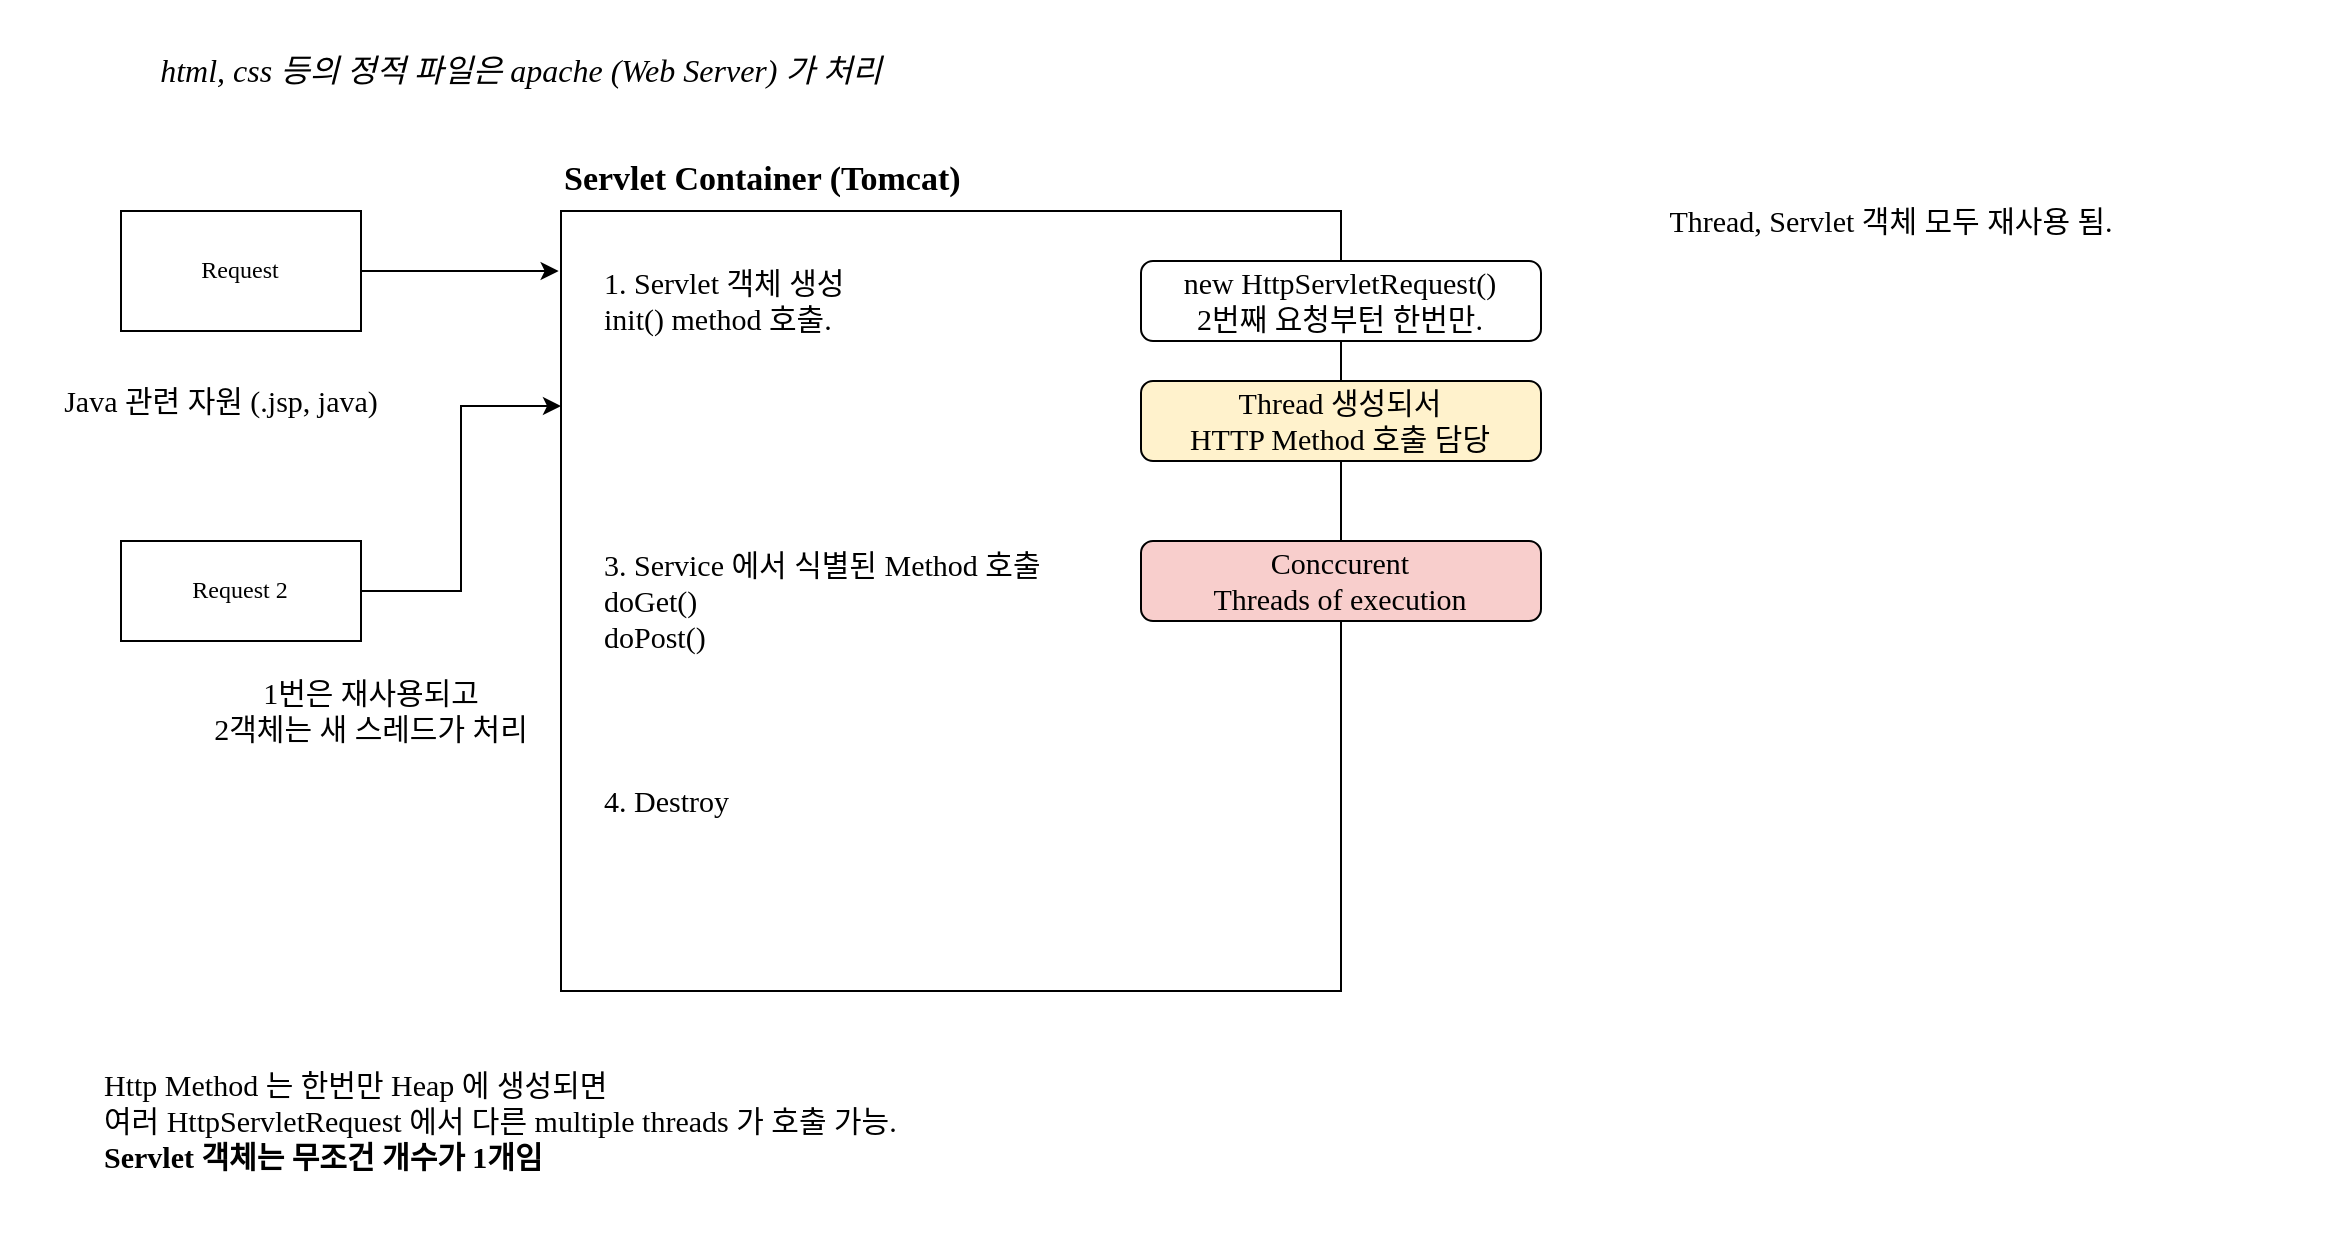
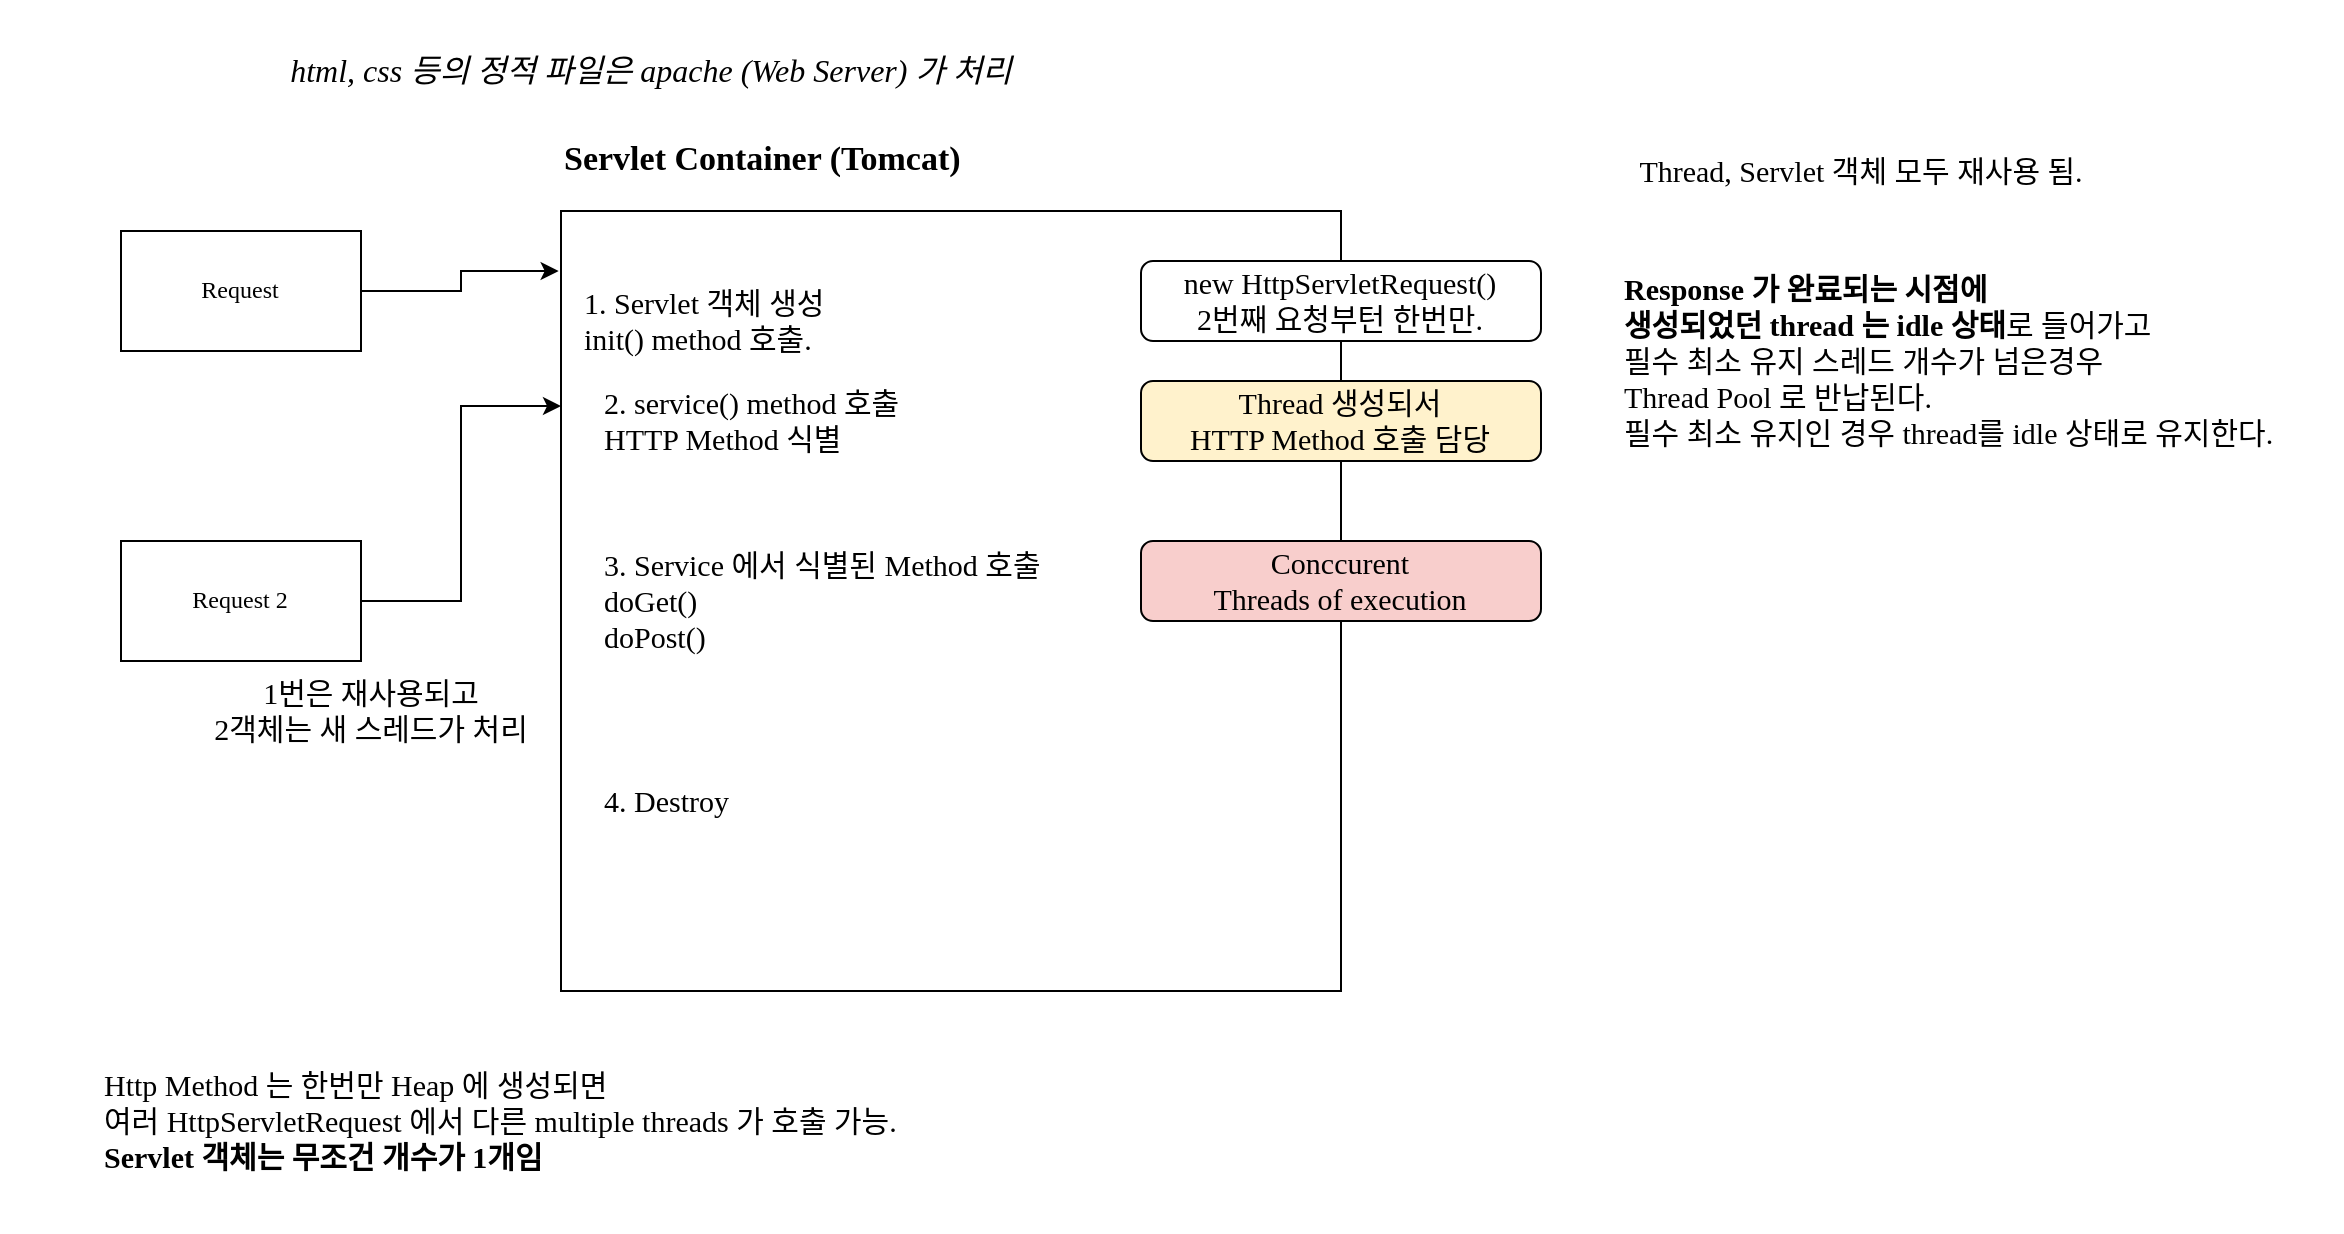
  <mxCell id="0" />
  <mxCell id="1" parent="0" />
  <mxCell id="2" value="" style="edgeStyle=orthogonalEdgeStyle;rounded=0;orthogonalLoop=1;jettySize=auto;html=1;fontSize=15;entryX=-0.003;entryY=0.077;entryDx=0;entryDy=0;entryPerimeter=0;" parent="1" source="3" target="4" edge="1"><mxGeometry relative="1" as="geometry" /></mxCell>
- <mxCell id="3" value="Request" style="rounded=0;whiteSpace=wrap;html=1;fontFamily=AppleSDGothicNeoR00;" parent="1" vertex="1"><mxGeometry x="60" y="105" width="120" height="60" as="geometry" /></mxCell>
+ <mxCell id="3" value="Request" style="rounded=0;whiteSpace=wrap;html=1;fontFamily=AppleSDGothicNeoR00;" parent="1" vertex="1"><mxGeometry x="60" y="115" width="120" height="60" as="geometry" /></mxCell>
  <mxCell id="4" value="" style="rounded=0;whiteSpace=wrap;html=1;" parent="1" vertex="1"><mxGeometry x="280" y="105" width="390" height="390" as="geometry" /></mxCell>
- <mxCell id="5" value="&lt;font style=&quot;font-size: 17px;&quot;&gt;Servlet Container (Tomcat)&lt;/font&gt;" style="text;html=1;strokeColor=none;fillColor=none;align=left;verticalAlign=middle;whiteSpace=wrap;rounded=0;fontStyle=1;fontSize=17;fontFamily=AppleSDGothicNeoSB00;" parent="1" vertex="1"><mxGeometry x="280" y="75" width="340" height="30" as="geometry" /></mxCell>
- <mxCell id="6" value="Java 관련 자원 (.jsp, java)" style="text;html=1;align=center;verticalAlign=middle;resizable=0;points=[];autosize=1;strokeColor=none;fillColor=none;fontSize=15;fontFamily=AppleSDGothicNeoR00;" parent="1" vertex="1"><mxGeometry x="20" y="185" width="180" height="30" as="geometry" /></mxCell>
- <mxCell id="7" value="&lt;i style=&quot;font-size: 16px;&quot;&gt;html, css 등의 정적 파일은 apache (Web Server) 가 처리&lt;/i&gt;" style="text;html=1;align=center;verticalAlign=middle;resizable=0;points=[];autosize=1;strokeColor=none;fillColor=none;fontSize=16;fontFamily=AppleSDGothicNeoR00;" parent="1" vertex="1"><mxGeometry x="65" y="20" width="390" height="30" as="geometry" /></mxCell>
- <mxCell id="8" value="1. Servlet 객체 생성&lt;br&gt;init() method 호출." style="text;html=1;strokeColor=none;fillColor=none;align=left;verticalAlign=middle;whiteSpace=wrap;rounded=0;fontSize=15;fontFamily=AppleSDGothicNeoR00;" parent="1" vertex="1"><mxGeometry x="300" y="135" width="180" height="30" as="geometry" /></mxCell>
+ <mxCell id="5" value="&lt;font style=&quot;font-size: 17px;&quot;&gt;Servlet Container (Tomcat)&lt;/font&gt;" style="text;html=1;strokeColor=none;fillColor=none;align=left;verticalAlign=middle;whiteSpace=wrap;rounded=0;fontStyle=1;fontSize=17;fontFamily=AppleSDGothicNeoSB00;" parent="1" vertex="1"><mxGeometry x="280" y="65" width="340" height="30" as="geometry" /></mxCell>
+ <mxCell id="7" value="&lt;i style=&quot;font-size: 16px;&quot;&gt;html, css 등의 정적 파일은 apache (Web Server) 가 처리&lt;/i&gt;" style="text;html=1;align=center;verticalAlign=middle;resizable=0;points=[];autosize=1;strokeColor=none;fillColor=none;fontSize=16;fontFamily=AppleSDGothicNeoR00;" parent="1" vertex="1"><mxGeometry x="130" y="20" width="390" height="30" as="geometry" /></mxCell>
+ <mxCell id="8" value="1. Servlet 객체 생성&lt;br&gt;init() method 호출." style="text;html=1;strokeColor=none;fillColor=none;align=left;verticalAlign=middle;whiteSpace=wrap;rounded=0;fontSize=15;fontFamily=AppleSDGothicNeoR00;" parent="1" vertex="1"><mxGeometry x="290" y="145" width="180" height="30" as="geometry" /></mxCell>
+ <mxCell id="9" value="2. service() method 호출&lt;br&gt;HTTP Method 식별" style="text;html=1;strokeColor=none;fillColor=none;align=left;verticalAlign=middle;whiteSpace=wrap;rounded=0;fontSize=15;fontFamily=AppleSDGothicNeoR00;" parent="1" vertex="1"><mxGeometry x="300" y="195" width="230" height="30" as="geometry" /></mxCell>
  <mxCell id="10" value="3. Service 에서 식별된 Method 호출&lt;br&gt;doGet()&lt;br style=&quot;border-color: var(--border-color);&quot;&gt;doPost()" style="text;html=1;strokeColor=none;fillColor=none;align=left;verticalAlign=middle;whiteSpace=wrap;rounded=0;fontSize=15;fontFamily=AppleSDGothicNeoR00;" parent="1" vertex="1"><mxGeometry x="300" y="265" width="260" height="70" as="geometry" /></mxCell>
  <mxCell id="11" value="Thread 생성되서&lt;br&gt;HTTP Method 호출 담당" style="rounded=1;whiteSpace=wrap;html=1;fontSize=15;fontFamily=AppleSDGothicNeoR00;fillColor=#fff2cc;" parent="1" vertex="1"><mxGeometry x="570" y="190" width="200" height="40" as="geometry" /></mxCell>
  <mxCell id="12" style="edgeStyle=orthogonalEdgeStyle;rounded=0;orthogonalLoop=1;jettySize=auto;html=1;entryX=0;entryY=0.25;entryDx=0;entryDy=0;fontSize=15;" parent="1" source="13" target="4" edge="1"><mxGeometry relative="1" as="geometry" /></mxCell>
- <mxCell id="13" value="Request 2" style="rounded=0;whiteSpace=wrap;html=1;fontFamily=AppleSDGothicNeoR00;" parent="1" vertex="1"><mxGeometry x="60" y="270" width="120" height="50" as="geometry" /></mxCell>
+ <mxCell id="13" value="Request 2" style="rounded=0;whiteSpace=wrap;html=1;fontFamily=AppleSDGothicNeoR00;" parent="1" vertex="1"><mxGeometry x="60" y="270" width="120" height="60" as="geometry" /></mxCell>
  <mxCell id="14" value="new HttpServletRequest()&lt;br&gt;2번째 요청부턴 한번만." style="rounded=1;whiteSpace=wrap;html=1;fontSize=15;fontFamily=AppleSDGothicNeoR00;" parent="1" vertex="1"><mxGeometry x="570" y="130" width="200" height="40" as="geometry" /></mxCell>
  <mxCell id="15" value="1번은 재사용되고&lt;br&gt;2객체는 새 스레드가 처리" style="text;html=1;align=center;verticalAlign=middle;resizable=0;points=[];autosize=1;strokeColor=none;fillColor=none;fontSize=15;fontFamily=AppleSDGothicNeoR00;" parent="1" vertex="1"><mxGeometry x="100" y="330" width="170" height="50" as="geometry" /></mxCell>
  <mxCell id="16" value="Http Method 는 한번만 Heap 에 생성되면&lt;br&gt;여러 HttpServletRequest 에서 다른 multiple threads 가 호출 가능.&lt;br&gt;&lt;b&gt;Servlet 객체는 무조건 개수가 1개임&lt;/b&gt;" style="text;html=1;align=left;verticalAlign=middle;resizable=0;points=[];autosize=1;strokeColor=none;fillColor=none;fontSize=15;fontFamily=AppleSDGothicNeoR00;" parent="1" vertex="1"><mxGeometry x="50" y="525" width="420" height="70" as="geometry" /></mxCell>
- <mxCell id="18" value="Thread, Servlet 객체 모두 재사용 됨." style="text;html=1;align=center;verticalAlign=middle;resizable=0;points=[];autosize=1;strokeColor=none;fillColor=none;fontSize=15;fontFamily=AppleSDGothicNeoR00;" parent="1" vertex="1"><mxGeometry x="825" y="95" width="240" height="30" as="geometry" /></mxCell>
+ <mxCell id="17" value="&lt;b&gt;Response 가 완료되는 시점에&lt;br&gt;생성되었던 thread 는 idle 상태&lt;/b&gt;로 들어가고&lt;br&gt;필수 최소 유지 스레드 개수가 넘은경우&lt;br&gt;Thread Pool 로 반납된다.&lt;br&gt;필수 최소 유지인 경우 thread를 idle 상태로 유지한다." style="text;html=1;align=left;verticalAlign=middle;resizable=0;points=[];autosize=1;strokeColor=none;fillColor=none;fontSize=15;fontFamily=AppleSDGothicNeoR00;" parent="1" vertex="1"><mxGeometry x="810" y="130" width="340" height="100" as="geometry" /></mxCell>
+ <mxCell id="18" value="Thread, Servlet 객체 모두 재사용 됨." style="text;html=1;align=center;verticalAlign=middle;resizable=0;points=[];autosize=1;strokeColor=none;fillColor=none;fontSize=15;fontFamily=AppleSDGothicNeoR00;" parent="1" vertex="1"><mxGeometry x="810" y="70" width="240" height="30" as="geometry" /></mxCell>
  <mxCell id="19" value="4. Destroy" style="text;html=1;strokeColor=none;fillColor=none;align=left;verticalAlign=middle;whiteSpace=wrap;rounded=0;fontSize=15;fontFamily=AppleSDGothicNeoR00;" parent="1" vertex="1"><mxGeometry x="300" y="375" width="230" height="50" as="geometry" /></mxCell>
  <mxCell id="20" value="Conccurent&lt;br&gt;Threads of execution" style="rounded=1;whiteSpace=wrap;html=1;fontSize=15;fontFamily=AppleSDGothicNeoR00;fillColor=#f8cecc;" parent="1" vertex="1"><mxGeometry x="570" y="270" width="200" height="40" as="geometry" /></mxCell>
